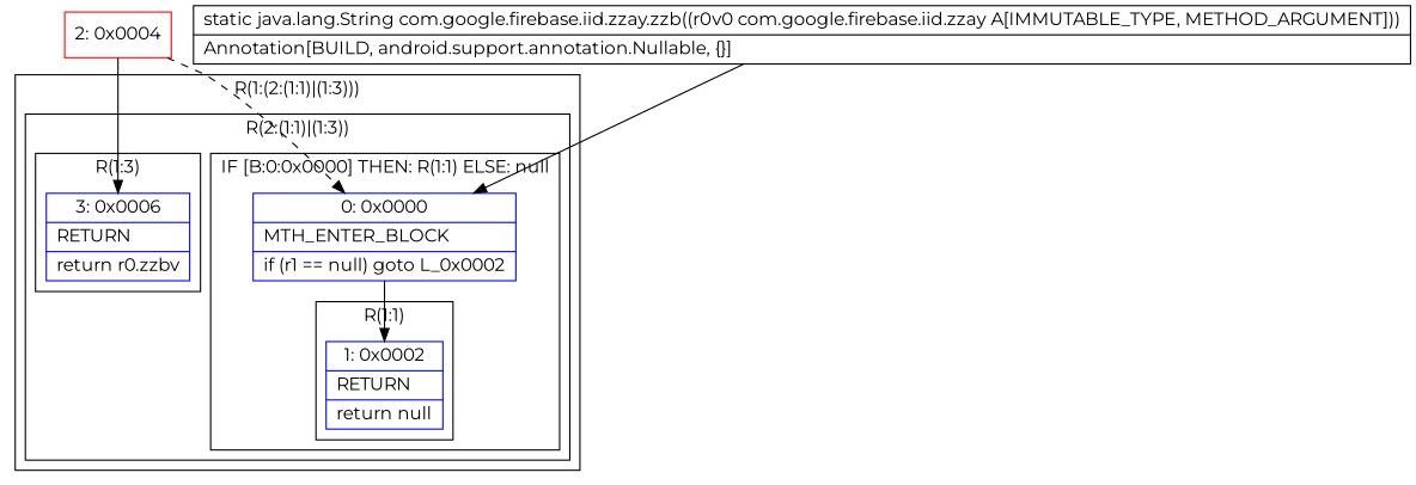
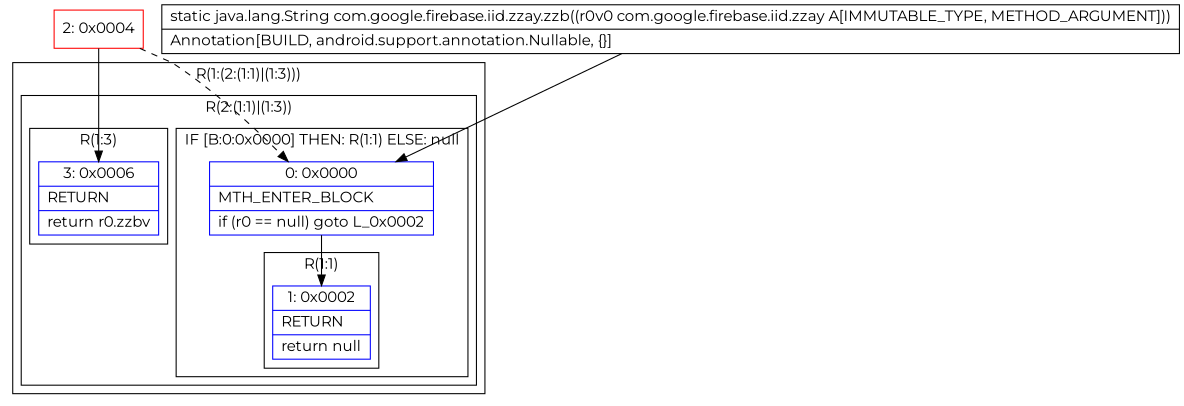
  digraph {
    fontname=Montserrat
    node [color=blue fontname=Montserrat shape=record]
    edge [fontname=Montserrat]
    n1 [label="{1\:\ 0x0002|RETURN\l|return null\l}"]
-   n2 [label="{0\:\ 0x0000|MTH_ENTER_BLOCK\l|if (r1 == null) goto L_0x0002\l}"]
+   n2 [label="{0\:\ 0x0000|MTH_ENTER_BLOCK\l|if (r0 == null) goto L_0x0002\l}"]
    n3 [label="{3\:\ 0x0006|RETURN\l|return r0.zzbv\l}"]
    n4 [color=red label="{2\:\ 0x0004}"]
    n5 [label="{static java.lang.String com.google.firebase.iid.zzay.zzb((r0v0 com.google.firebase.iid.zzay A[IMMUTABLE_TYPE, METHOD_ARGUMENT]))  | Annotation[BUILD, android.support.annotation.Nullable, \{\}]\l}" color=""]
    subgraph cluster_1 {
      label="R(1:(2:(1:1)|(1:3)))"
      subgraph cluster_2 {
        label="R(2:(1:1)|(1:3))"
        subgraph cluster_3 {
          label="IF [B:0:0x0000] THEN: R(1:1) ELSE: null"
          n2
          subgraph cluster_4 {
            label="R(1:1)"
            n1
          }
        }
        subgraph cluster_5 {
          label="R(1:3)"
          n3
        }
      }
    }
    n2 -> n1
    n4 -> n2 [style=dashed]
    n4 -> n3
    n5 -> n2
  }
